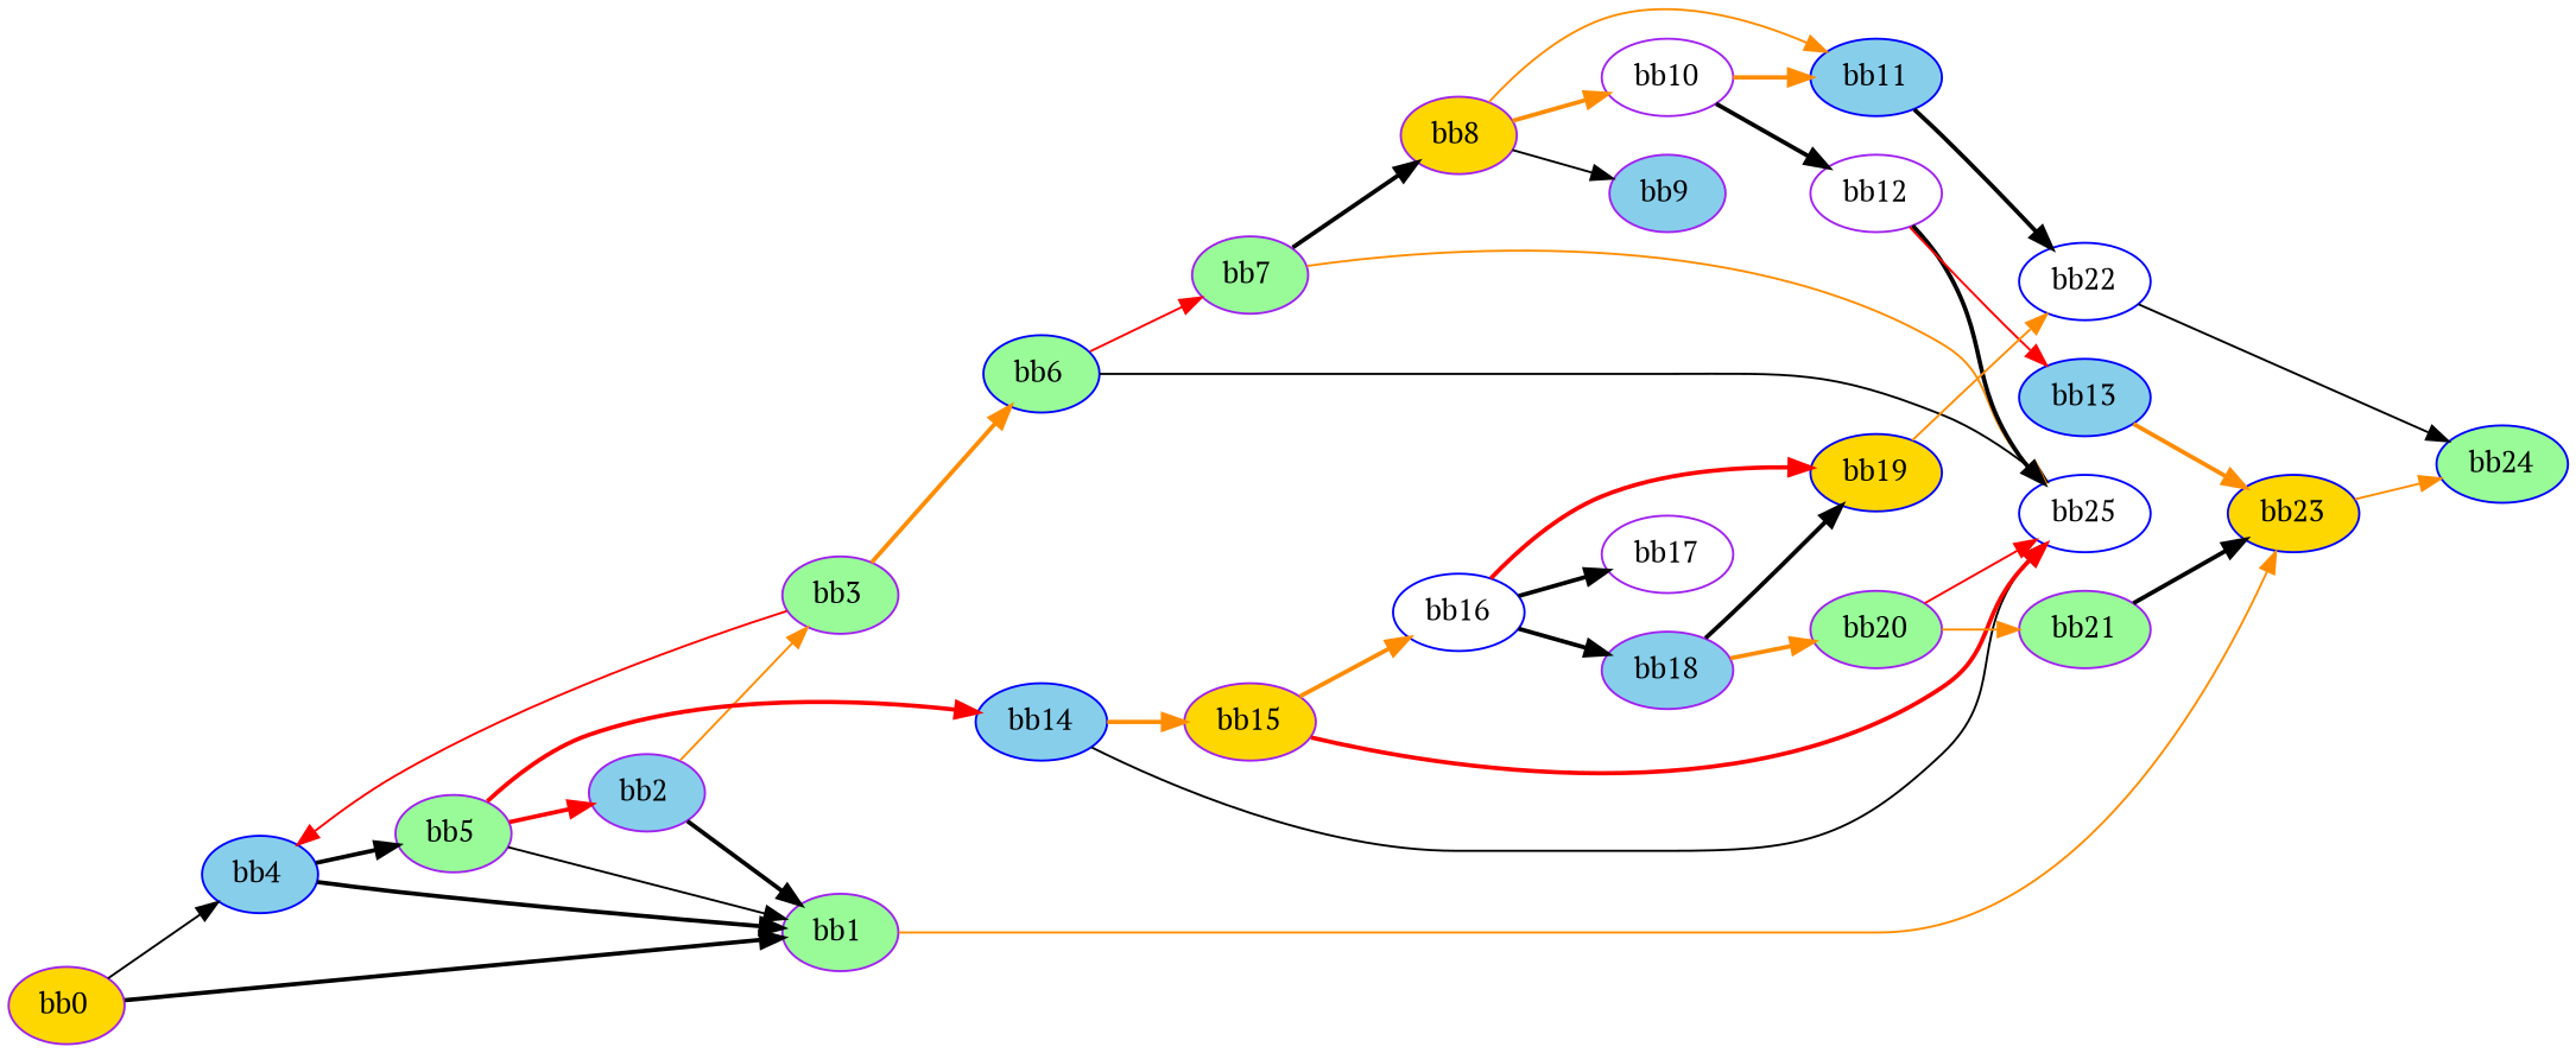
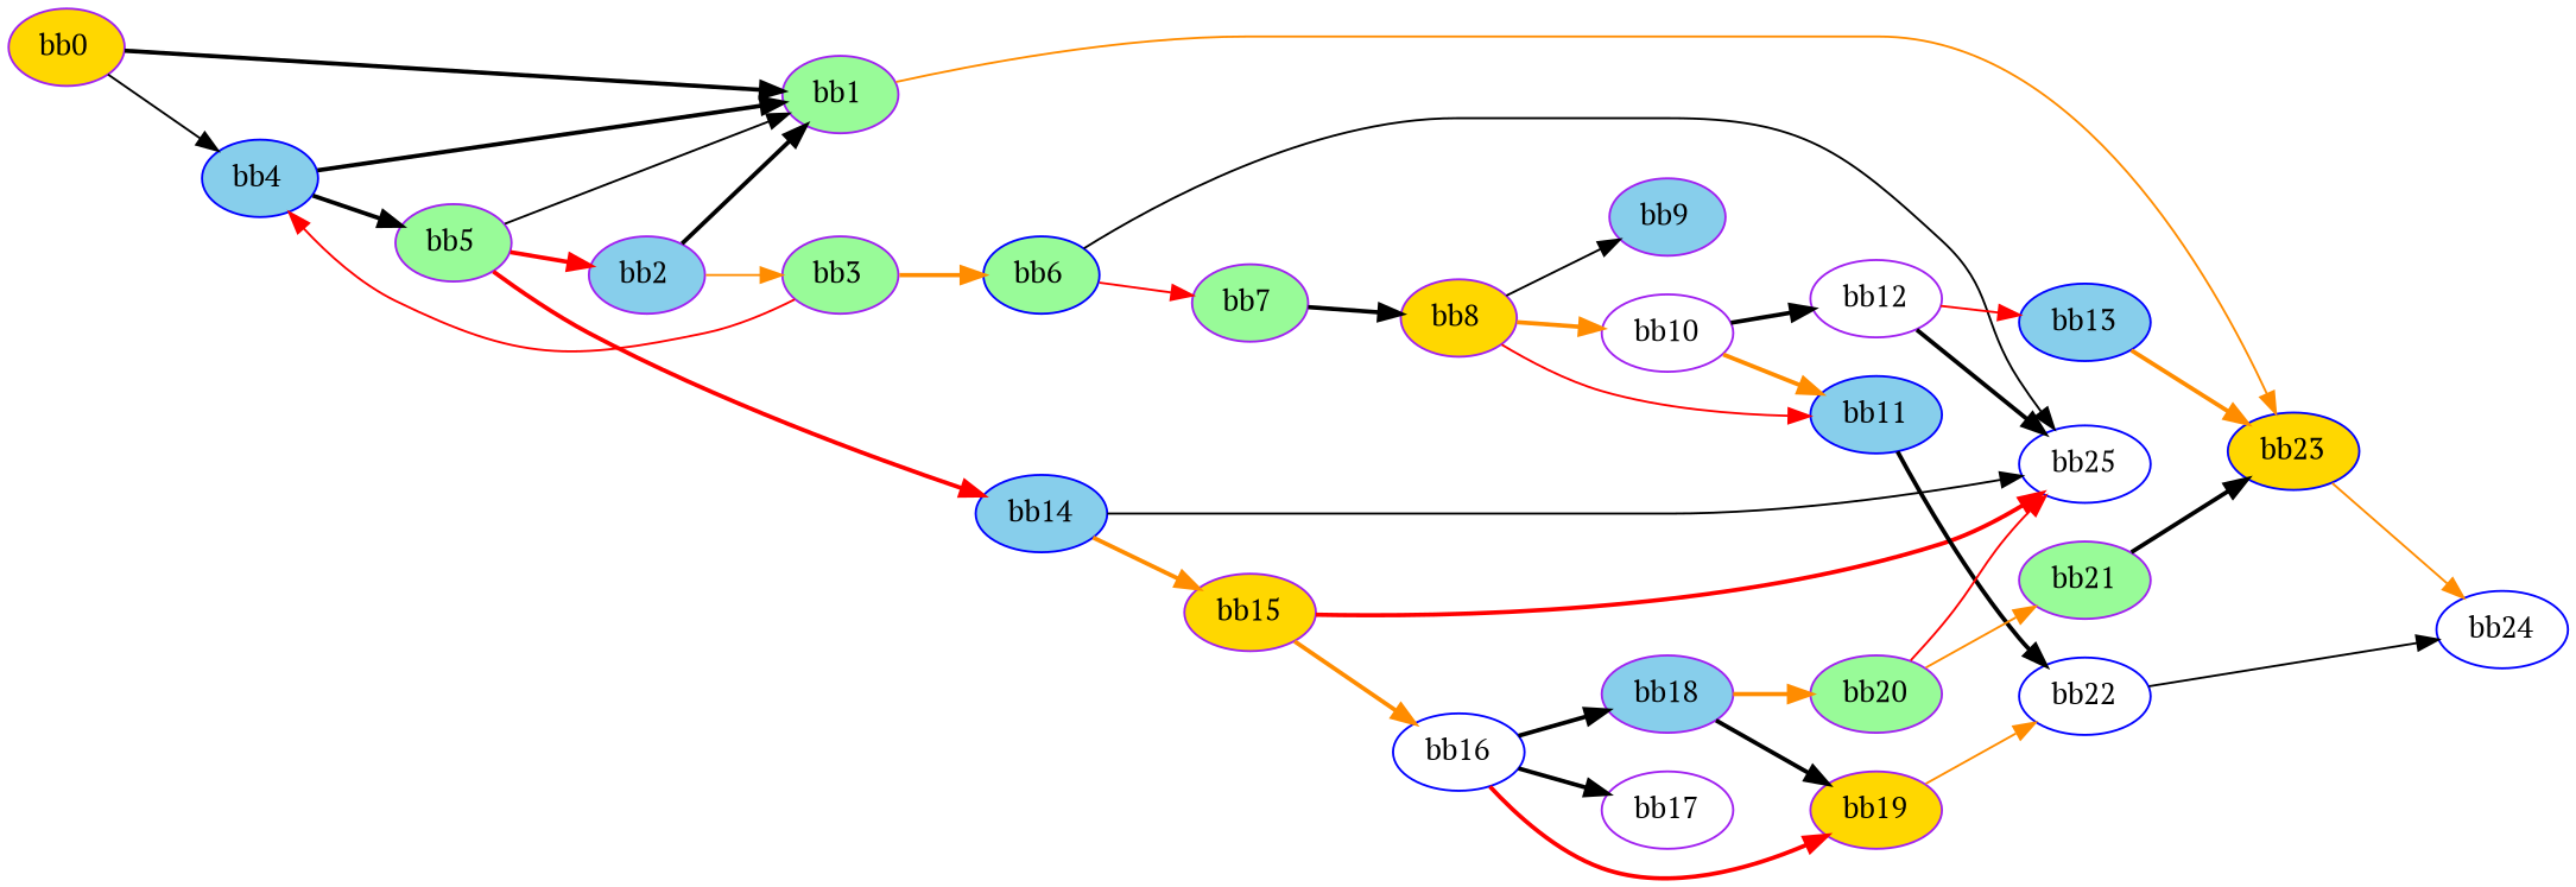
  digraph {
    fontname="PT Serif"
    rankdir=LR
    node [color=purple fillcolor=palegreen fontname="PT Serif" style=filled]
    edge [color=black fontname="PT Serif" style=bold]
    n1 [fillcolor=gold label="bb0\l"]
    n2 [label="bb1\l"]
    n3 [color=blue fillcolor=skyblue label="bb4\l"]
    n4 [color=blue fillcolor=gold label="bb23\l"]
    n5 [fillcolor=skyblue label="bb2\l"]
    n6 [label="bb3\l"]
    n7 [label="bb5\l"]
-   n8 [color=blue label="bb24\l"]
+   n8 [color=blue fillcolor=white label="bb24\l"]
    n9 [color=blue label="bb6\l"]
    n10 [label="bb7\l"]
    n11 [color=blue fillcolor=white label="bb25\l"]
    n12 [color=blue fillcolor=skyblue label="bb14\l"]
    n13 [fillcolor=gold label="bb15\l"]
    n14 [fillcolor=gold label="bb8\l"]
    n15 [fillcolor=skyblue label="bb9\l"]
    n16 [fillcolor=white label="bb10\l"]
    n17 [color=blue fillcolor=skyblue label="bb11\l"]
    n18 [fillcolor=white label="bb12\l"]
    n19 [color=blue fillcolor=white label="bb22\l"]
    n20 [color=blue fillcolor=skyblue label="bb13\l"]
    n21 [color=blue fillcolor=white label="bb16\l"]
    n22 [fillcolor=white label="bb17\l"]
    n23 [fillcolor=skyblue label="bb18\l"]
-   n24 [color=blue fillcolor=gold label="bb19\l"]
+   n24 [fillcolor=gold label="bb19\l"]
    n25 [label="bb20\l"]
    n26 [label="bb21\l"]
    n1 -> n2
    n1 -> n3 [style=solid]
    n2 -> n4 [color=darkorange style=solid]
    n3 -> n2
    n3 -> n7
    n4 -> n8 [color=darkorange style=solid]
    n5 -> n2
    n5 -> n6 [color=darkorange style=solid]
    n6 -> n3 [color=red style=solid]
    n6 -> n9 [color=darkorange]
    n7 -> n2 [style=solid]
    n7 -> n5 [color=red]
    n7 -> n12 [color=red]
    n9 -> n10 [color=red style=solid]
    n9 -> n11 [style=solid]
-   n10 -> n11 [color=darkorange style=solid]
    n10 -> n14
    n12 -> n11 [style=solid]
    n12 -> n13 [color=darkorange]
    n13 -> n11 [color=red]
    n13 -> n21 [color=darkorange]
    n14 -> n15 [style=solid]
    n14 -> n16 [color=darkorange]
-   n14 -> n17 [color=darkorange style=solid]
+   n14 -> n17 [color=red style=solid]
    n16 -> n17 [color=darkorange]
    n16 -> n18
    n17 -> n19
    n18 -> n11
    n18 -> n20 [color=red style=solid]
    n19 -> n8 [style=solid]
    n20 -> n4 [color=darkorange]
    n21 -> n22
    n21 -> n23
    n21 -> n24 [color=red]
    n23 -> n24
    n23 -> n25 [color=darkorange]
    n24 -> n19 [color=darkorange style=solid]
    n25 -> n11 [color=red style=solid]
    n25 -> n26 [color=darkorange style=solid]
    n26 -> n4
  }
